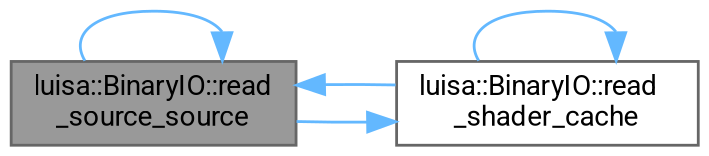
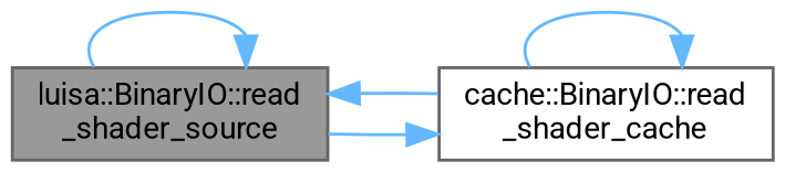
  digraph {
    rankdir=LR
    fontname=Roboto
    node [fontname=Roboto fontsize=10 shape=box style=filled]
    edge [color=steelblue1 fontname=Roboto fontsize=10 labelfontname=Helvetica labelfontsize=10 style=solid]
-   n1 [color=gray40 fillcolor=grey60 fontcolor=black height=0.2 label="luisa::BinaryIO::read\l_source_source" width=0.4]
-   n2 [color=grey40 fillcolor=white height=0.2 label="luisa::BinaryIO::read\l_shader_cache" width=0.4]
+   n1 [color=gray40 fillcolor=grey60 fontcolor=black height=0.2 label="luisa::BinaryIO::read\l_shader_source" width=0.4]
+   n2 [color=grey40 fillcolor=white height=0.2 label="cache::BinaryIO::read\l_shader_cache" width=0.4]
    n1 -> n1
    n1 -> n2
    n2 -> n1
    n2 -> n2
  }
